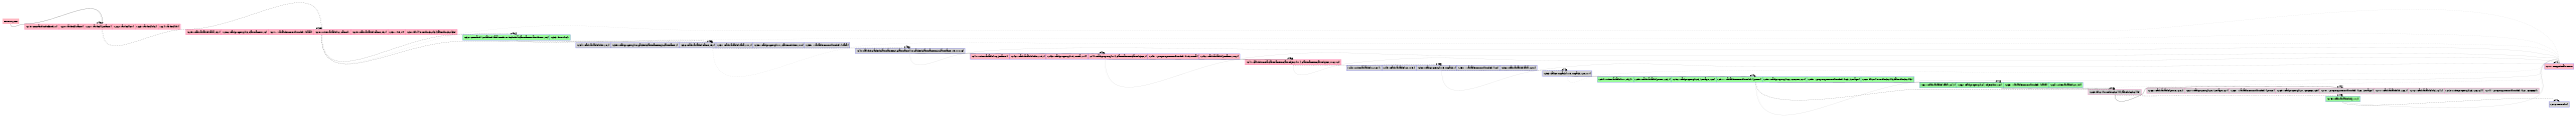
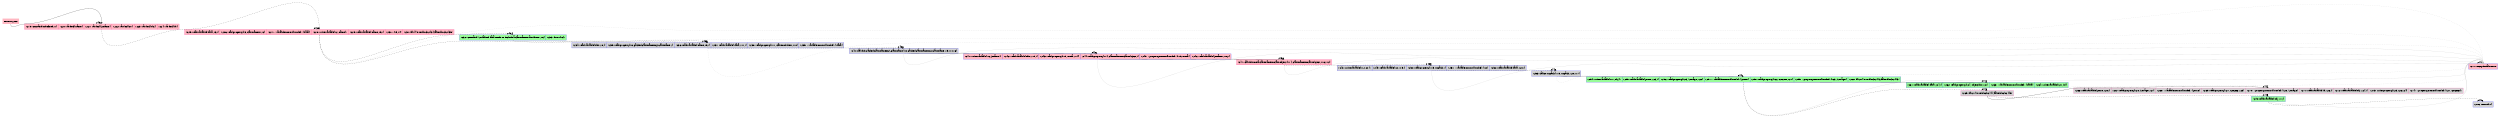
  digraph {
    rankdir=LR
    node [color=blue fillcolor=lightgrey shape=record style=filled]
    edge [headport=n style=dashed tailport=s]
    BB_entry268 [fillcolor=lightpink shape=none]
    n2 [color=deeppink fillcolor=lightpink label="{7219: constant[undefined,v1]|7220: vardecl['name']|7221: vardecl['jsName']|7222: vardecl['co']|7223: vardecl['obj']|7224: vardecl['id']}"]
    n3 [color=deeppink fillcolor=lightpink label="{7225: read-variable['data',v3,-]|7226: read-property[v3,'classname__',v2]|7227: \<variable-non-null-undef\>['data']|7228: write-variable[v2,'name']*|7229: read-variable['name',v5,-]|7230: ![v5,v4]|7231: if[v4](true-block:2434,false-block:2435)}"]
    n4 [fillcolor=palegreen label="{7232: constant[\"Serialized data needs to include a classname__ attribute.\",v6]|7233: throw[v6]*}"]
    n5 [label="{7234: read-variable['this',v8,-]|7235: read-property[v8,'packedClassNameToJSClassName',-]|7236: read-variable['name',v9,-]|7237: read-variable['data',v11,-]|7238: read-property[v11,'classmodule__',v10]|7239: \<variable-non-null-undef\>['data']}"]
    n6 [fillcolor=lightpink label="{7277: exceptional-return}"]
    n7 [label="{7240: call-this.packedClassNameToJSClassName [v8,'packedClassNameToJSClassName',v9,v10,v6]}"]
    n8 [fillcolor=lightpink label="{7241: write-variable[v6,'jsName']*|7242: read-variable['this',v15,-]|7243: read-property[v15,'meta',v14]|7244: read-property[v14,'classNameToClassObject',-]|7245: \<property-non-null-undef\>[v15,'meta']|7246: read-variable['jsName',v16,-]}"]
    n9 [color=deeppink fillcolor=lightpink label="{7247: call-this.meta.classNameToClassObject [v14,'classNameToClassObject',v16,v12]}"]
    n10 [label="{7248: write-variable[v12,'co']*|7249: read-variable['co',v19,-]|7250: read-property[v19,'unpack',-]|7251: \<variable-non-null-undef\>['co']|7252: read-variable['data',v20,-]}"]
    n11 [label="{7253: call-co.unpack [v19,'unpack',v20,v17]}"]
    n12 [fillcolor=palegreen label="{7254: write-variable[v17,'obj']*|7255: read-variable['Joose',v23,-]|7256: read-property[v23,'Storage',v22]|7257: \<variable-non-null-undef\>['Joose']|7258: read-property[v22,'CACHE',v21]|7259: \<property-non-null-undef\>[v23,'Storage']|7260: if[v21](true-block:2442,false-block:2443)}"]
    n13 [color=deeppink label="{7265: if[v21](true-block:2444,false-block:2445)}"]
    n14 [fillcolor=palegreen label="{7261: read-variable['data',v24,-]|7262: read-property[v24,'objectid__',v21]|7263: \<variable-non-null-undef\>['data']|7264: write-variable[v21,'id']}"]
    n15 [color=deeppink label="{7266: read-variable['Joose',v28,-]|7267: read-property[v28,'Storage',v27]|7268: \<variable-non-null-undef\>['Joose']|7269: read-property[v27,'CACHE',v25]|7270: \<property-non-null-undef\>[v28,'Storage']|7271: read-variable['id',v26,-]|7272: read-variable['obj',v24,-]|7273: write-property[v25,v26,v24]|7274: \<property-non-null-undef\>[v27,'CACHE']*}"]
    n16 [fillcolor=palegreen label="{7275: read-variable['obj',v1,-]}"]
    n17 [label="{7276: return[v1]}"]
    BB_entry268 -> n2 [headlabel="    2432" style=solid]
    n2 -> n3 [headlabel="      2433"]
    n3 -> n4 [headlabel="      2434"]
    n3 -> n5 [headlabel="      2435"]
    n3 -> n6 [color=gray headlabel="      2447"]
    n4 -> n5
    n4 -> n6 [color=gray]
    n5 -> n6 [color=gray]
    n5 -> n7 [headlabel="      2436"]
    n7 -> n6 [color=gray style=solid]
    n7 -> n8 [headlabel="      2437" style=solid]
    n8 -> n6 [color=gray style=solid]
    n8 -> n9 [headlabel="      2438" style=solid]
    n9 -> n6 [color=gray style=solid]
    n9 -> n10 [headlabel="      2439"]
    n10 -> n6 [color=gray style=solid]
    n10 -> n11 [headlabel="      2440"]
    n11 -> n6 [color=gray]
    n11 -> n12 [headlabel="      2441" style=solid]
    n12 -> n6 [color=gray style=solid]
    n12 -> n13 [headlabel="      2443"]
    n12 -> n14 [headlabel="      2442" style=solid]
    n13 -> n15 [headlabel="      2444" style=solid]
    n13 -> n16 [headlabel="      2445"]
    n14 -> n6 [color=gray]
-   n14 -> n13 [style=solid]
    n15 -> n6 [color=gray style=solid]
    n16 -> n6 [color=gray style=solid]
    n16 -> n17 [headlabel="      2446"]
  }
